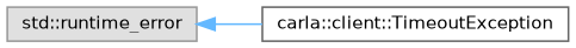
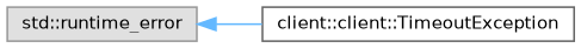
  digraph {
    rankdir=LR
    fontname="DejaVu Sans"
    node [fontname="DejaVu Sans" fontsize=10 shape=box style=filled]
    n1 [color=grey60 fillcolor="#E0E0E0" height=0.2 label="std::runtime_error" width=0.4]
-   n2 [color=grey40 fillcolor=white height=0.2 label="carla::client::TimeoutException" width=0.4]
+   n2 [color=grey40 fillcolor=white height=0.2 label="client::client::TimeoutException" width=0.4]
    n1 -> n2 [color=steelblue1 dir=back fontname="DejaVu Sans" fontsize=10 labelfontname=Helvetica labelfontsize=10 style=solid]
  }
